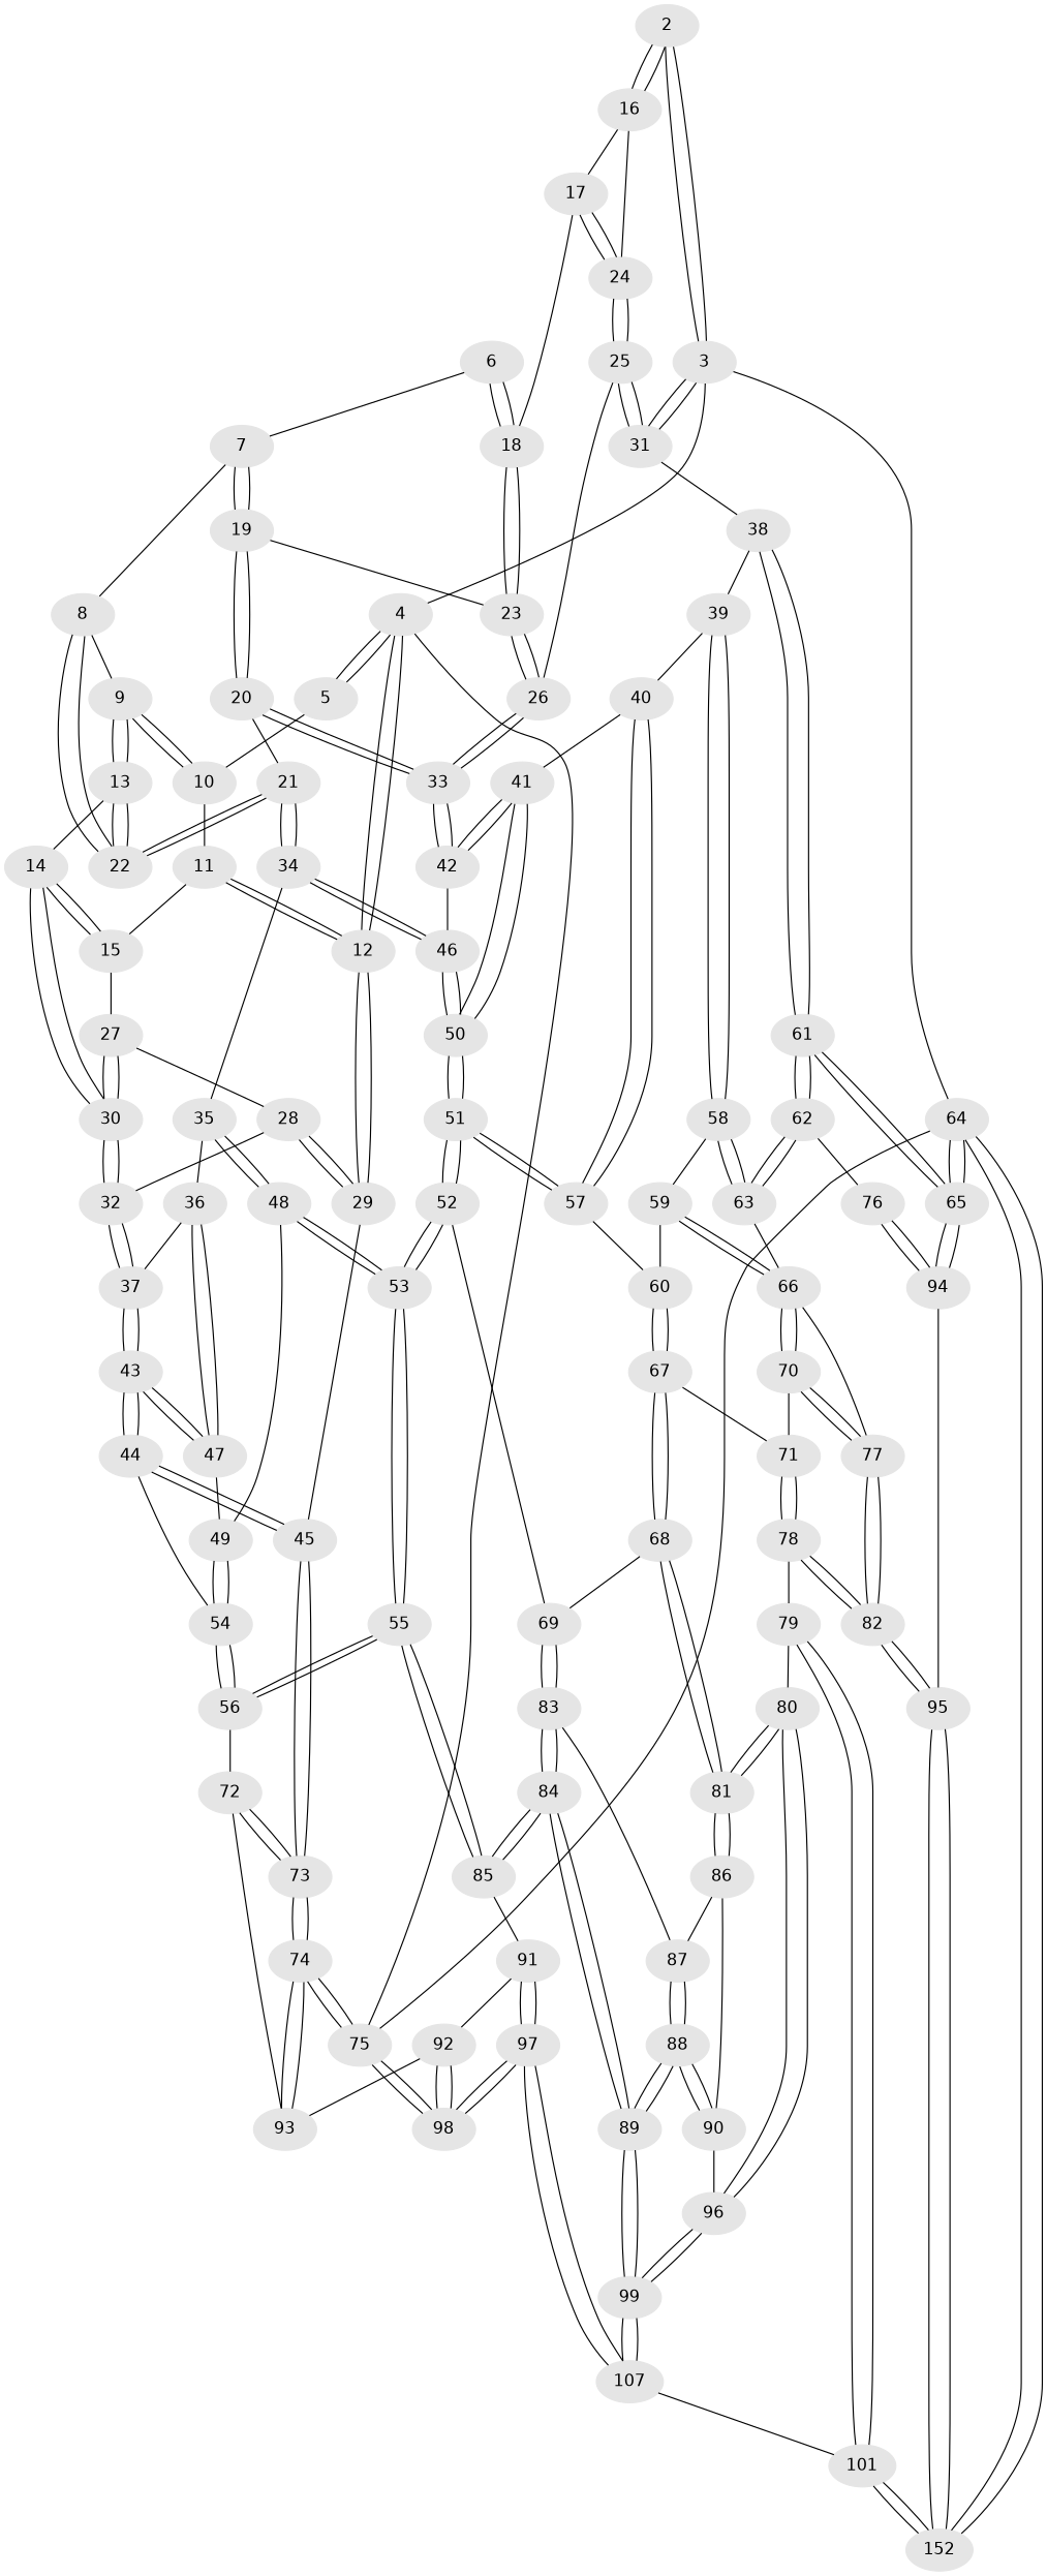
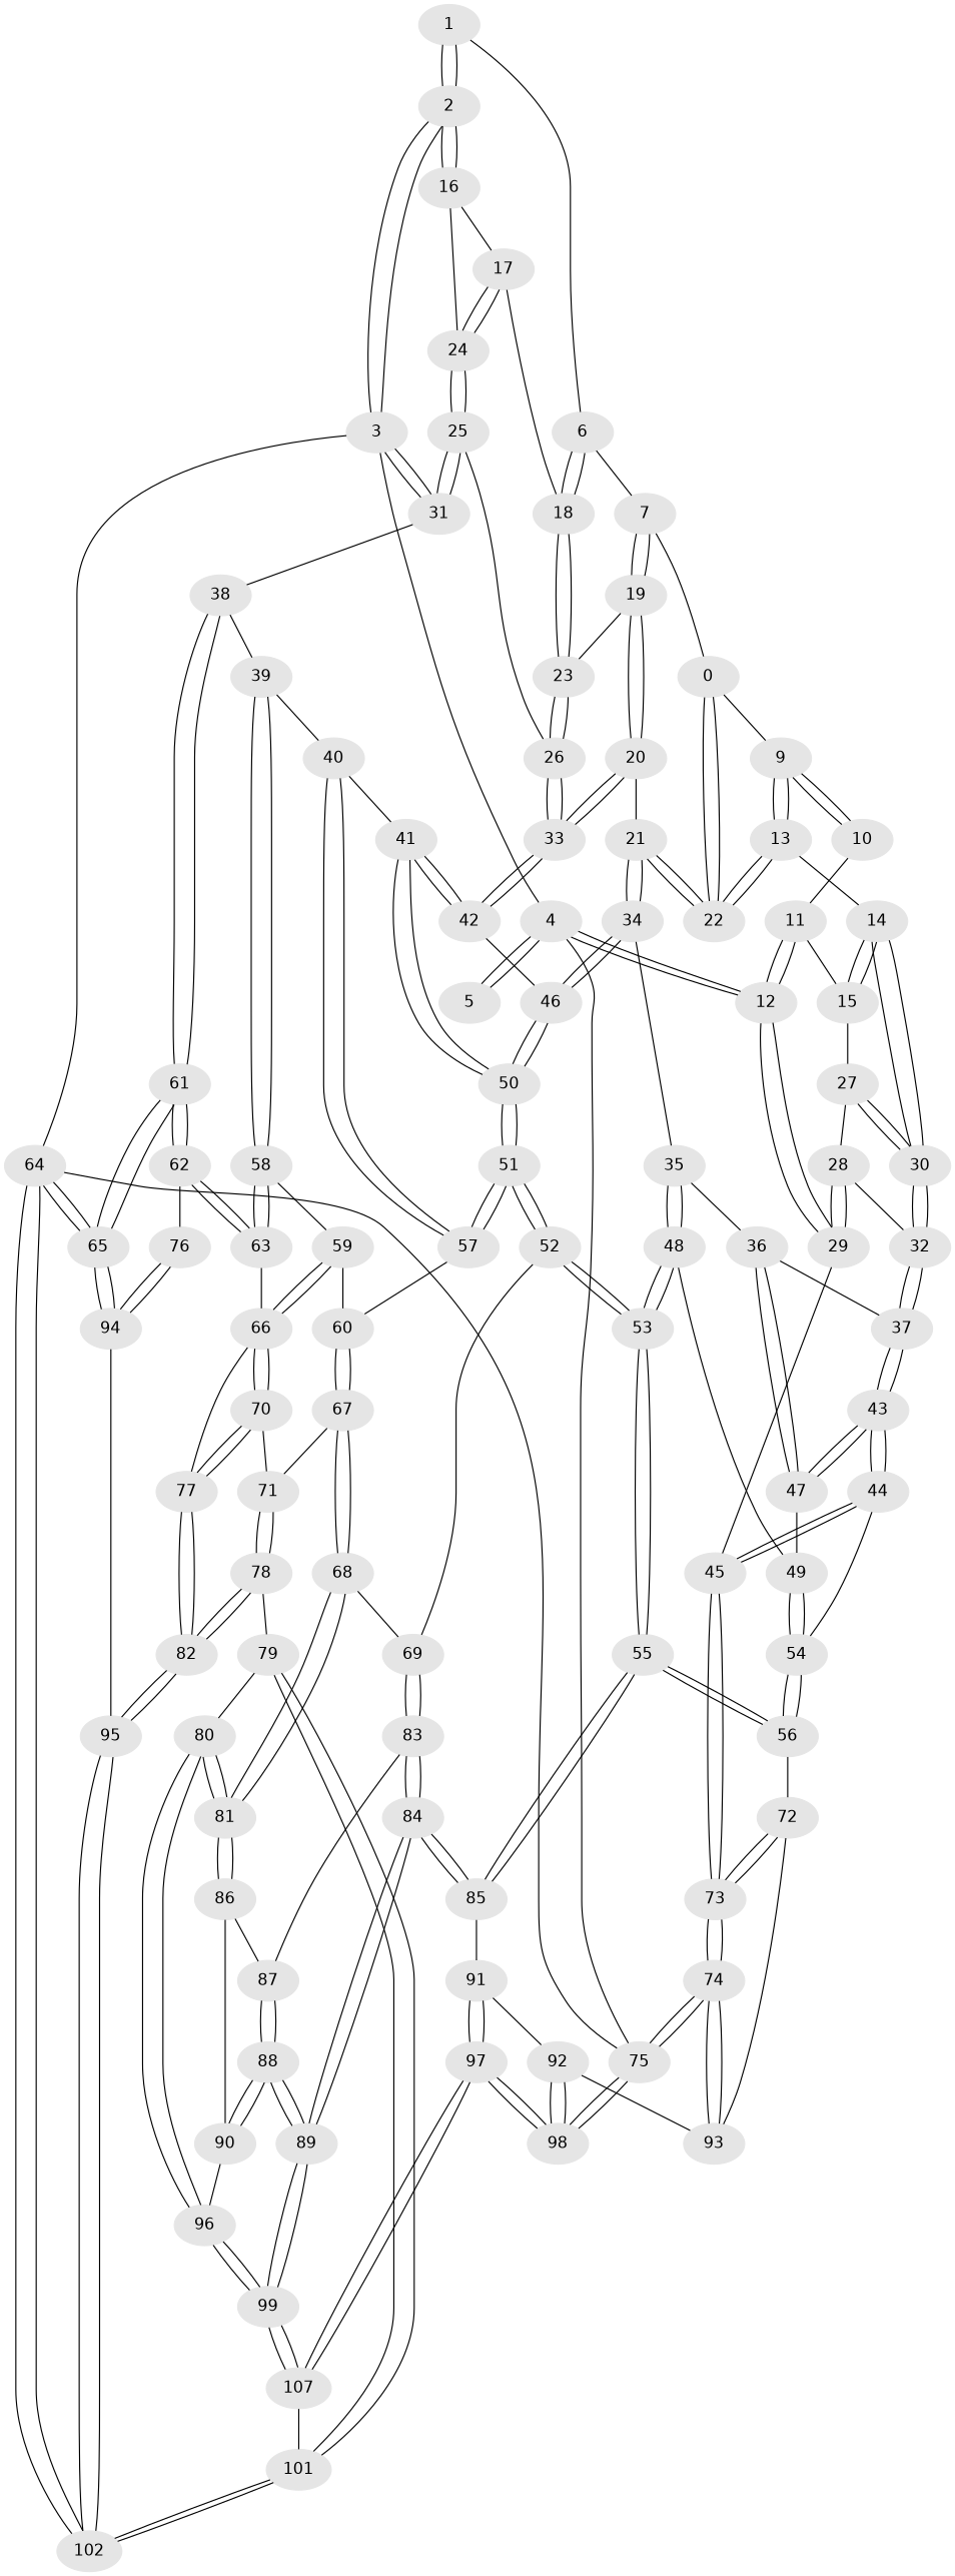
  graph {
    fontname="DejaVu Sans"
    node [color=gray90 fontname="DejaVu Sans" style=filled]
    edge [fontname="DejaVu Sans"]
+   1
    2
    6
    3
    16
    7
    18
    4
    31
    64
    17
    24
    5
    12
    75
    38
    65
-   102 [label=152]
+   102
    10
    29
    98
    11
-   8
+   8 [label=0]
    19
    23
    9
    22
    20
    13
    14
    15
    27
    45
    30
    32
    28
    25
    26
    21
    33
    34
    42
    35
    46
    37
    73
    39
    61
    43
    36
    48
    50
    47
    49
    53
    44
    40
    58
    62
    41
    57
    59
    63
    60
    51
    54
    56
    74
    55
    52
    69
    83
    85
    72
    91
    93
    67
    66
    70
    77
    68
    71
    76
    94
    95
    81
    78
    86
    84
    87
    82
    79
    80
    101
    96
    99
    90
    89
    88
    92
    97
    n102 [label=107]
+   1 -- 2
+   1 -- 2
+   1 -- 6
    2 -- 3
    2 -- 3
    2 -- 16
    2 -- 16
    6 -- 7
    6 -- 18
    6 -- 18
    3 -- 4
    3 -- 31
    3 -- 31
    3 -- 64
    16 -- 17
    16 -- 24
    7 -- 8
    7 -- 19
    7 -- 19
    18 -- 23
    18 -- 23
    4 -- 5
    4 -- 5
    4 -- 12
    4 -- 12
    4 -- 75
    31 -- 38
    64 -- 75
    64 -- 65
    64 -- 65
    64 -- 102
    64 -- 102
    17 -- 18
    17 -- 24
    17 -- 24
    24 -- 25
    24 -- 25
-   5 -- 10
    12 -- 29
    12 -- 29
    75 -- 98
    75 -- 98
    38 -- 39
    38 -- 61
    38 -- 61
    65 -- 94
    65 -- 94
    10 -- 11
    29 -- 45
    11 -- 12
    11 -- 12
    11 -- 15
    8 -- 9
    8 -- 22
    8 -- 22
    19 -- 23
    19 -- 20
    19 -- 20
    23 -- 26
    23 -- 26
    9 -- 10
    9 -- 10
    9 -- 13
    9 -- 13
    20 -- 21
    20 -- 33
    20 -- 33
    13 -- 22
    13 -- 22
    13 -- 14
    14 -- 15
    14 -- 15
    14 -- 30
    14 -- 30
    15 -- 27
    27 -- 30
    27 -- 30
    27 -- 28
    45 -- 73
    45 -- 73
    30 -- 32
    30 -- 32
    32 -- 37
    32 -- 37
    28 -- 29
    28 -- 29
    28 -- 32
    25 -- 31
    25 -- 31
    25 -- 26
    26 -- 33
    26 -- 33
    21 -- 22
    21 -- 22
    21 -- 34
    21 -- 34
    33 -- 42
    33 -- 42
    34 -- 35
    34 -- 46
    34 -- 46
    42 -- 46
    35 -- 36
    35 -- 48
    35 -- 48
    46 -- 50
    46 -- 50
    37 -- 43
    37 -- 43
    73 -- 74
    73 -- 74
    39 -- 40
    39 -- 58
    39 -- 58
    61 -- 65
    61 -- 65
    61 -- 62
    61 -- 62
    43 -- 47
    43 -- 47
    43 -- 44
    43 -- 44
    36 -- 37
    36 -- 47
    36 -- 47
    48 -- 49
    48 -- 53
    48 -- 53
    50 -- 51
    50 -- 51
    47 -- 49
    49 -- 54
    49 -- 54
    53 -- 55
    53 -- 55
    44 -- 45
    44 -- 45
    44 -- 54
    40 -- 41
    40 -- 57
    40 -- 57
    58 -- 59
    58 -- 63
    58 -- 63
    62 -- 63
    62 -- 63
    62 -- 76
    41 -- 42
    41 -- 42
    41 -- 50
    41 -- 50
    57 -- 60
    59 -- 60
    59 -- 66
    59 -- 66
    63 -- 66
    60 -- 67
    60 -- 67
    51 -- 57
    51 -- 57
    51 -- 52
    51 -- 52
    54 -- 56
    54 -- 56
    56 -- 72
    74 -- 75
    74 -- 75
    74 -- 93
    74 -- 93
    55 -- 56
    55 -- 56
    55 -- 85
    55 -- 85
    52 -- 53
    52 -- 53
    52 -- 69
    69 -- 83
    69 -- 83
    83 -- 84
    83 -- 84
    83 -- 87
    85 -- 91
    72 -- 73
    72 -- 73
    72 -- 93
    91 -- 92
    91 -- 97
    91 -- 97
    67 -- 68
    67 -- 68
    67 -- 71
    66 -- 70
    66 -- 70
    66 -- 77
    70 -- 77
    70 -- 77
    70 -- 71
    77 -- 82
    77 -- 82
    68 -- 69
    68 -- 81
    68 -- 81
    71 -- 78
    71 -- 78
    76 -- 94
    76 -- 94
    94 -- 95
    95 -- 102
    95 -- 102
    81 -- 86
    81 -- 86
    78 -- 82
    78 -- 82
    78 -- 79
    86 -- 87
    86 -- 90
    84 -- 85
    84 -- 85
    84 -- 89
    84 -- 89
    87 -- 88
    87 -- 88
    82 -- 95
    82 -- 95
    79 -- 80
    79 -- 101
    79 -- 101
    80 -- 81
    80 -- 81
    80 -- 96
    80 -- 96
    101 -- 102
    101 -- 102
    96 -- 99
    96 -- 99
    99 -- n102
    99 -- n102
    90 -- 96
    89 -- 99
    89 -- 99
    88 -- 90
    88 -- 90
    88 -- 89
    88 -- 89
    92 -- 98
    92 -- 98
    92 -- 93
    97 -- 98
    97 -- 98
    97 -- n102
    97 -- n102
    n102 -- 101
  }
